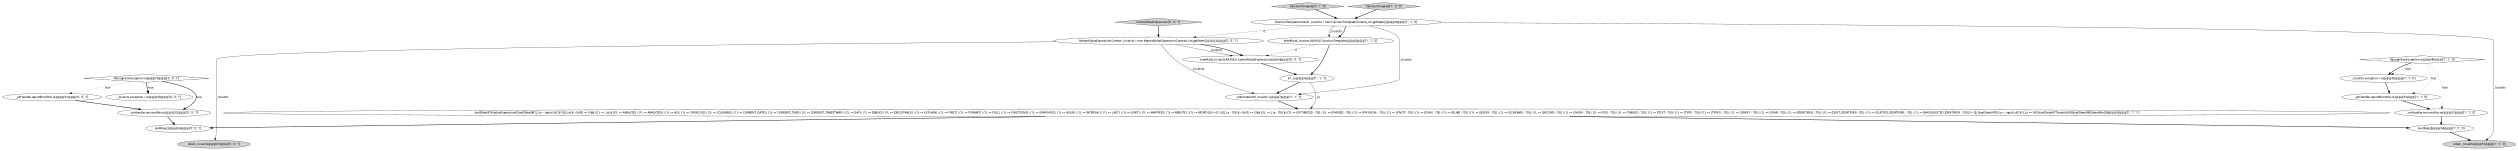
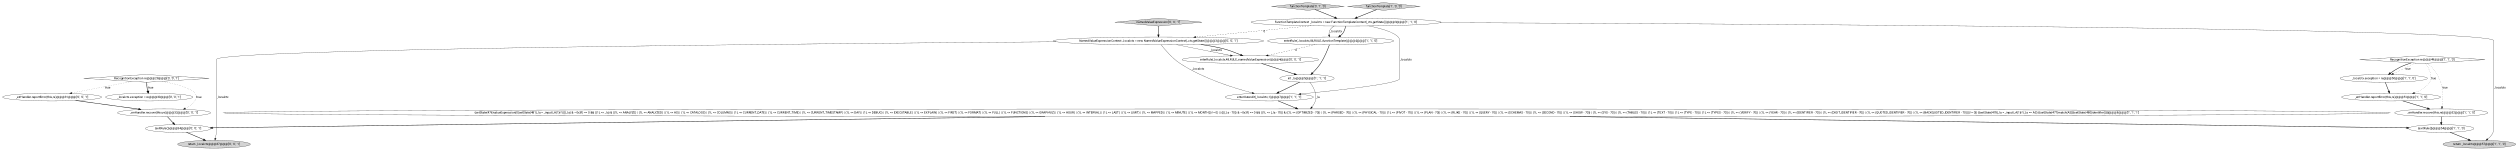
  digraph {
    fontname=Roboto
    node [fillcolor=white fontname=Roboto shape=ellipse style=filled]
    edge [fontname=Roboto style=bold]
    n1 [fillcolor=lightgray label="functionTemplate['0', '1', '0']" shape=diamond]
    n2 [label="FunctionTemplateContext _localctx = new FunctionTemplateContext(_ctx,getState())@@@3@@@['1', '1', '0']"]
    n3 [label="NamedValueExpressionContext _localctx = new NamedValueExpressionContext(_ctx,getState())@@@3@@@['0', '0', '1']"]
    n4 [label="enterOuterAlt(_localctx,1)@@@7@@@['1', '1', '1']"]
    n5 [fillcolor=lightgray label="return _localctx@@@57@@@['1', '1', '0']"]
    n6 [label="enterRule(_localctx,84,RULE_functionTemplate)@@@4@@@['1', '1', '0']"]
    n7 [label="_errHandler.recover(this,re)@@@32@@@['0', '0', '1']"]
    n8 [label="{exitRule()}@@@34@@@['0', '0', '1']"]
    n9 [fillcolor=lightgray label="return _localctx@@@37@@@['0', '0', '1']"]
    n10 [label="enterRule(_localctx,48,RULE_namedValueExpression)@@@4@@@['0', '0', '1']"]
    n11 [label="{setState(476)valueExpression(0)setState(481)_la = _input.LA(1)if ((((_la) & ~0x3f) == 0 && ((1L << _la) & ((1L << ANALYZE) | (1L << ANALYZED) | (1L << AS) | (1L << CATALOGS) | (1L << COLUMNS) | (1L << CURRENT_DATE) | (1L << CURRENT_TIME) | (1L << CURRENT_TIMESTAMP) | (1L << DAY) | (1L << DEBUG) | (1L << EXECUTABLE) | (1L << EXPLAIN) | (1L << FIRST) | (1L << FORMAT) | (1L << FULL) | (1L << FUNCTIONS) | (1L << GRAPHVIZ) | (1L << HOUR) | (1L << INTERVAL) | (1L << LAST) | (1L << LIMIT) | (1L << MAPPED) | (1L << MINUTE) | (1L << MONTH))) != 0) || ((((_la - 70)) & ~0x3f) == 0 && ((1L << (_la - 70)) & ((1L << (OPTIMIZED - 70)) | (1L << (PARSED - 70)) | (1L << (PHYSICAL - 70)) | (1L << (PIVOT - 70)) | (1L << (PLAN - 70)) | (1L << (RLIKE - 70)) | (1L << (QUERY - 70)) | (1L << (SCHEMAS - 70)) | (1L << (SECOND - 70)) | (1L << (SHOW - 70)) | (1L << (SYS - 70)) | (1L << (TABLES - 70)) | (1L << (TEXT - 70)) | (1L << (TYPE - 70)) | (1L << (TYPES - 70)) | (1L << (VERIFY - 70)) | (1L << (YEAR - 70)) | (1L << (IDENTIFIER - 70)) | (1L << (DIGIT_IDENTIFIER - 70)) | (1L << (QUOTED_IDENTIFIER - 70)) | (1L << (BACKQUOTED_IDENTIFIER - 70)))) != 0)) {{setState(478)_la = _input.LA(1)if (_la == AS) {{setState(477)match(AS)}}setState(480)identifier()}}}@@@8@@@['1', '1', '1']"]
    n12 [label="int _la@@@5@@@['1', '1', '1']"]
    n13 [label="_errHandler.reportError(this,re)@@@31@@@['0', '0', '1']"]
    n14 [label="_errHandler.reportError(this,re)@@@51@@@['1', '1', '0']"]
    n15 [label="_errHandler.recover(this,re)@@@52@@@['1', '1', '0']"]
    n16 [label="{exitRule()}@@@54@@@['1', '1', '0']"]
    n17 [fillcolor=lightgray label="namedValueExpression['0', '0', '1']" shape=diamond]
    n18 [label="_localctx.exception = re@@@30@@@['0', '0', '1']"]
    n19 [label="RecognitionException re@@@29@@@['0', '0', '1']" shape=diamond]
    n20 [fillcolor=lightgray label="functionTemplate['1', '0', '0']" shape=diamond]
    n21 [label="_localctx.exception = re@@@50@@@['1', '1', '0']"]
    n22 [label="RecognitionException re@@@49@@@['1', '1', '0']" shape=diamond]
    n1 -> n2
    n2 -> n3 [label=0 style=dashed]
    n2 -> n4 [label=_localctx style=solid]
    n2 -> n5 [label=_localctx style=solid]
    n2 -> n6
    n2 -> n6 [label=_localctx style=solid]
    n3 -> n4 [label=_localctx style=solid]
    n3 -> n9 [label=_localctx style=solid]
    n3 -> n10 [label=_localctx style=solid]
    n3 -> n10
    n4 -> n11
    n6 -> n10 [label=0 style=dashed]
    n6 -> n12
    n7 -> n8
+   n8 -> n9
    n10 -> n12
    n11 -> n8
    n11 -> n16
    n12 -> n4
    n12 -> n11 [label=_la style=solid]
    n13 -> n7
    n14 -> n15
    n15 -> n16
    n16 -> n5
    n17 -> n3
-   n19 -> n7 [label=true]
+   n19 -> n7 [label=true style=dotted]
    n19 -> n13 [label=true style=dotted]
    n19 -> n18
    n19 -> n18 [label=true style=dotted]
    n20 -> n2
    n21 -> n14
    n22 -> n14 [label=true style=dotted]
    n22 -> n15 [label=true style=dotted]
    n22 -> n21 [label=true style=dotted]
    n22 -> n21
  }
